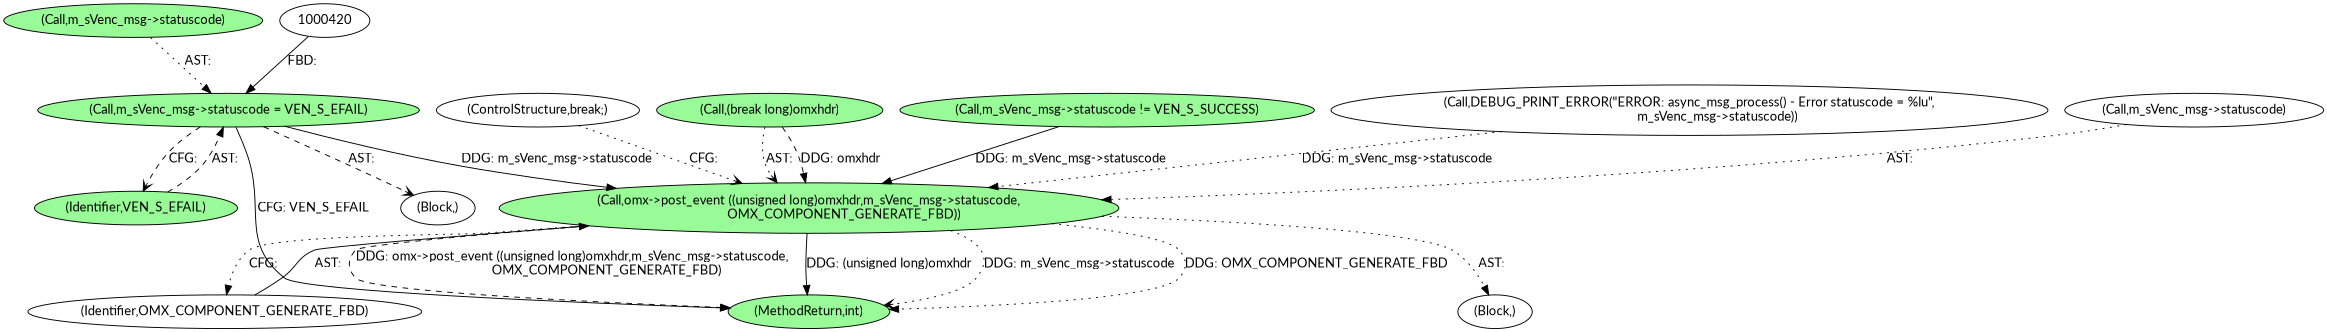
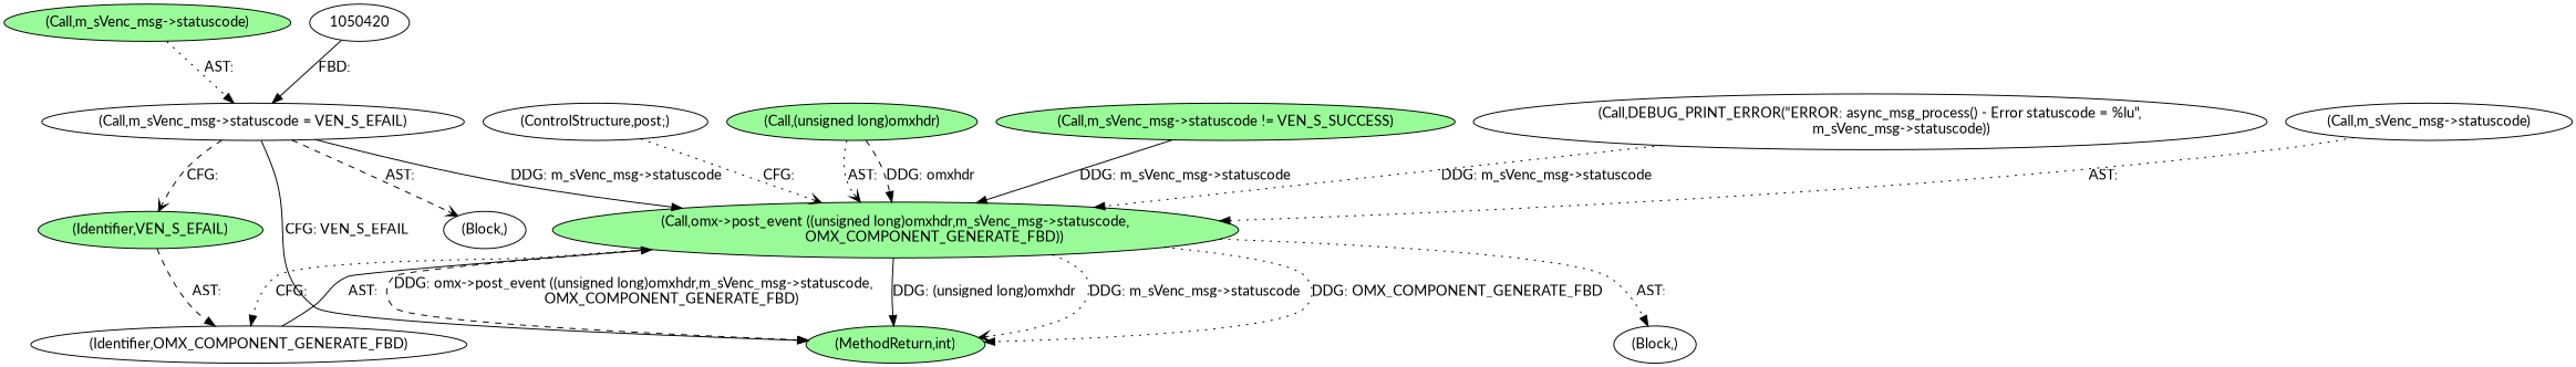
  digraph {
    fontname=Lato
    node [fillcolor=palegreen fontname=Lato style=filled]
    edge [arrowhead=normal fontname=Lato style=dotted]
-   n1 [label="(Call,m_sVenc_msg->statuscode = VEN_S_EFAIL)"]
+   n1 [fillcolor=white label="(Call,m_sVenc_msg->statuscode = VEN_S_EFAIL)"]
    n2 [label="(Call,omx->post_event ((unsigned long)omxhdr,m_sVenc_msg->statuscode,\n                    OMX_COMPONENT_GENERATE_FBD))"]
    n3 [fillcolor=white label="(Block,)"]
    n4 [label="(MethodReturn,int)"]
    n5 [label="(Identifier,VEN_S_EFAIL)"]
    n6 [fillcolor=white label="(Block,)"]
    n7 [fillcolor=white label="(Identifier,OMX_COMPONENT_GENERATE_FBD)"]
-   n8 [label="(Call,(break long)omxhdr)"]
+   n8 [label="(Call,(unsigned long)omxhdr)"]
    n9 [label="(Call,m_sVenc_msg->statuscode != VEN_S_SUCCESS)"]
    n10 [fillcolor=white label="(Call,DEBUG_PRINT_ERROR(\"ERROR: async_msg_process() - Error statuscode = %lu\",\n                m_sVenc_msg->statuscode))"]
    n11 [label="(Call,m_sVenc_msg->statuscode)"]
    n12 [fillcolor=white label="(Call,m_sVenc_msg->statuscode)"]
-   n13 [fillcolor=white label="(ControlStructure,break;)"]
-   1000420 [fillcolor=white]
+   n13 [fillcolor=white label="(ControlStructure,post;)"]
+   1000420 [fillcolor=white label=1050420]
    n1 -> n2 [label="DDG: m_sVenc_msg->statuscode" style=solid]
    n1 -> n3 [arrowhead=vee label="AST: " style=dashed]
    n1 -> n4 [label="CFG: VEN_S_EFAIL" style=solid]
    n1 -> n5 [arrowhead=vee label="CFG: " style=dashed]
    n2 -> n4 [arrowhead=vee label="DDG: m_sVenc_msg->statuscode"]
    n2 -> n4 [label="DDG: OMX_COMPONENT_GENERATE_FBD"]
    n2 -> n4 [label="DDG: omx->post_event ((unsigned long)omxhdr,m_sVenc_msg->statuscode,\n                    OMX_COMPONENT_GENERATE_FBD)" style=dashed]
    n2 -> n4 [label="DDG: (unsigned long)omxhdr" style=solid]
    n2 -> n6 [label="AST: "]
    n2 -> n7 [label="CFG: "]
-   n5 -> n1 [label="AST: " style=dashed]
+   n5 -> n7 [label="AST: " style=dashed]
    n7 -> n2 [label="AST: " style=solid]
    n8 -> n2 [arrowhead=vee label="AST: "]
    n8 -> n2 [label="DDG: omxhdr" style=dashed]
    n9 -> n2 [label="DDG: m_sVenc_msg->statuscode" style=solid]
    n10 -> n2 [label="DDG: m_sVenc_msg->statuscode"]
    n11 -> n1 [label="AST: "]
    n12 -> n2 [label="AST: "]
    n13 -> n2 [arrowhead=vee label="CFG: "]
    1000420 -> n1 [label="FBD: " style=solid]
  }
